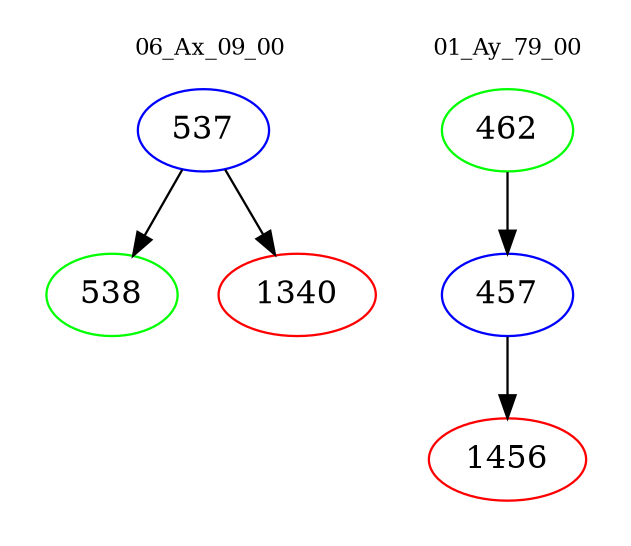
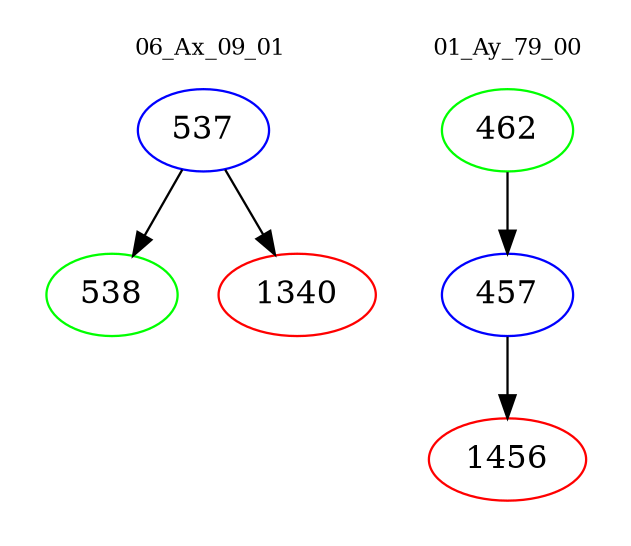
  digraph {
    node [color=blue]
    edge [color=black]
    n1 [label=537]
    n2 [color=green label=538]
    n3 [color=red label=1340]
    n4 [label=457]
    n5 [color=green label=462]
    n6 [color=red label=1456]
    subgraph cluster_1 {
      color=white
      fontsize=10
-     label="06_Ax_09_00"
+     label="06_Ax_09_01"
      n1
      n2
      n3
    }
    subgraph cluster_2 {
      color=white
      fontsize=10
      label="01_Ay_79_00"
      n4
      n5
      n6
    }
    n1 -> n2
    n1 -> n3
    n4 -> n6
    n5 -> n4
  }
